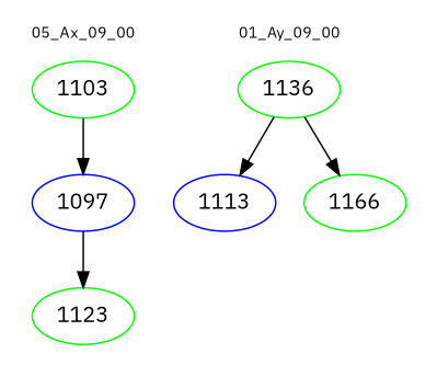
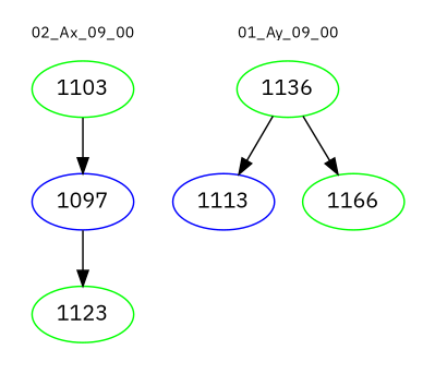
  digraph {
    fontname="IBM Plex Sans"
    node [color=green fontname="IBM Plex Sans"]
    edge [color=black fontname="IBM Plex Sans"]
    n1 [label=1103]
    n2 [color=blue label=1097]
    n3 [label=1123]
    n4 [label=1136]
    n5 [color=blue label=1113]
    n6 [label=1166]
    subgraph cluster_1 {
      color=white
      fontsize=10
-     label="05_Ax_09_00"
+     label="02_Ax_09_00"
      n1
      n2
      n3
    }
    subgraph cluster_2 {
      color=white
      fontsize=10
      label="01_Ay_09_00"
      n4
      n5
      n6
    }
    n1 -> n2
    n2 -> n3
    n4 -> n5
    n4 -> n6
  }
